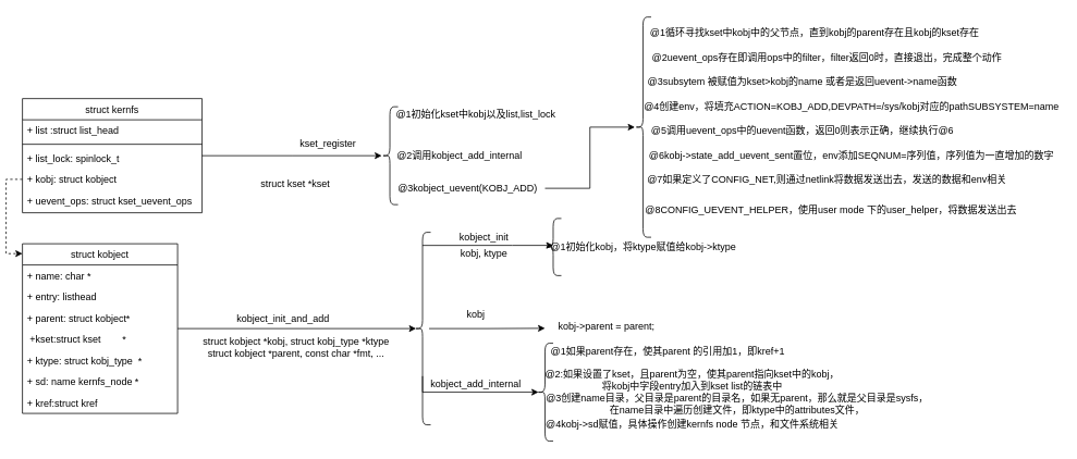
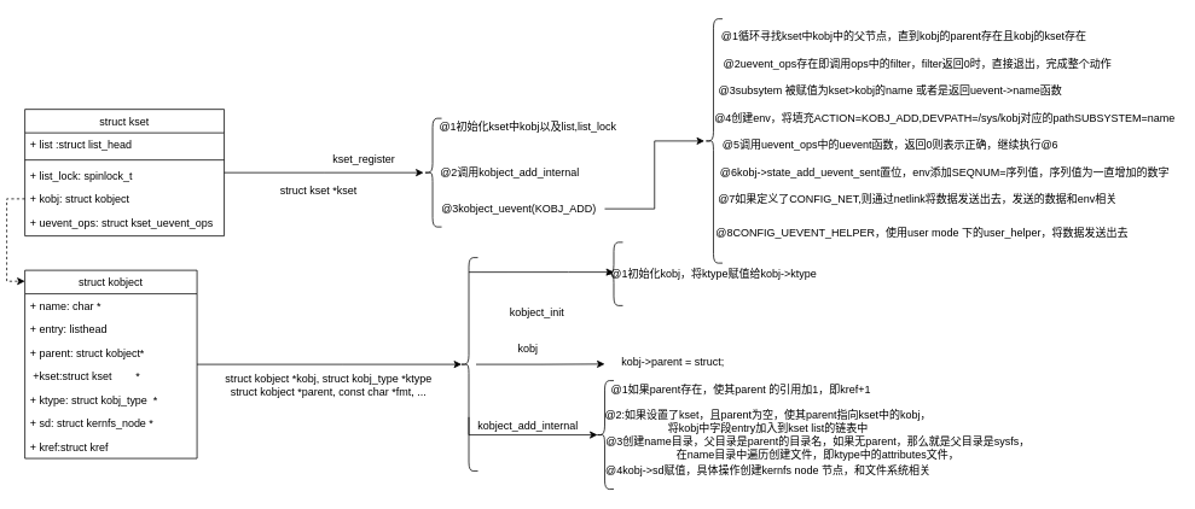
  <mxCell id="0" />
  <mxCell id="1" parent="0" />
  <mxCell id="2" value="struct kobject" style="swimlane;fontStyle=0;childLayout=stackLayout;horizontal=1;startSize=26;fillColor=none;horizontalStack=0;resizeParent=1;resizeParentMax=0;resizeLast=0;collapsible=1;marginBottom=0;" vertex="1" parent="1"><mxGeometry x="20" y="298" width="190" height="208" as="geometry" /></mxCell>
  <mxCell id="3" value="+ name: char *" style="text;strokeColor=none;fillColor=none;align=left;verticalAlign=top;spacingLeft=4;spacingRight=4;overflow=hidden;rotatable=0;points=[[0,0.5],[1,0.5]];portConstraint=eastwest;" vertex="1" parent="2"><mxGeometry y="26" width="190" height="26" as="geometry" /></mxCell>
  <mxCell id="4" value="+ entry: listhead" style="text;strokeColor=none;fillColor=none;align=left;verticalAlign=top;spacingLeft=4;spacingRight=4;overflow=hidden;rotatable=0;points=[[0,0.5],[1,0.5]];portConstraint=eastwest;" vertex="1" parent="2"><mxGeometry y="52" width="190" height="26" as="geometry" /></mxCell>
  <mxCell id="5" value="+ parent: struct kobject*" style="text;strokeColor=none;fillColor=none;align=left;verticalAlign=top;spacingLeft=4;spacingRight=4;overflow=hidden;rotatable=0;points=[[0,0.5],[1,0.5]];portConstraint=eastwest;" vertex="1" parent="2"><mxGeometry y="78" width="190" height="26" as="geometry" /></mxCell>
  <mxCell id="6" value=" +kset:struct kset        * " style="text;strokeColor=none;fillColor=none;align=left;verticalAlign=top;spacingLeft=4;spacingRight=4;overflow=hidden;rotatable=0;points=[[0,0.5],[1,0.5]];portConstraint=eastwest;" vertex="1" parent="2"><mxGeometry y="104" width="190" height="26" as="geometry" /></mxCell>
  <mxCell id="7" value="+ ktype: struct kobj_type  *" style="text;strokeColor=none;fillColor=none;align=left;verticalAlign=top;spacingLeft=4;spacingRight=4;overflow=hidden;rotatable=0;points=[[0,0.5],[1,0.5]];portConstraint=eastwest;" vertex="1" parent="2"><mxGeometry y="130" width="190" height="26" as="geometry" /></mxCell>
- <mxCell id="8" value="+ sd: name kernfs_node *" style="text;strokeColor=none;fillColor=none;align=left;verticalAlign=top;spacingLeft=4;spacingRight=4;overflow=hidden;rotatable=0;points=[[0,0.5],[1,0.5]];portConstraint=eastwest;" vertex="1" parent="2"><mxGeometry y="156" width="190" height="26" as="geometry" /></mxCell>
+ <mxCell id="8" value="+ sd: struct kernfs_node *" style="text;strokeColor=none;fillColor=none;align=left;verticalAlign=top;spacingLeft=4;spacingRight=4;overflow=hidden;rotatable=0;points=[[0,0.5],[1,0.5]];portConstraint=eastwest;" vertex="1" parent="2"><mxGeometry y="156" width="190" height="26" as="geometry" /></mxCell>
  <mxCell id="9" value="+ kref:struct kref    " style="text;strokeColor=none;fillColor=none;align=left;verticalAlign=top;spacingLeft=4;spacingRight=4;overflow=hidden;rotatable=0;points=[[0,0.5],[1,0.5]];portConstraint=eastwest;" vertex="1" parent="2"><mxGeometry y="182" width="190" height="26" as="geometry" /></mxCell>
  <mxCell id="10" style="edgeStyle=orthogonalEdgeStyle;rounded=0;orthogonalLoop=1;jettySize=auto;html=1;exitX=0.9;exitY=0.5;exitDx=0;exitDy=0;exitPerimeter=0;" edge="1" parent="1" source="11"><mxGeometry relative="1" as="geometry"><mxPoint x="660" y="401.667" as="targetPoint" /></mxGeometry></mxCell>
  <mxCell id="11" value="" style="shape=curlyBracket;whiteSpace=wrap;html=1;rounded=1;" vertex="1" parent="1"><mxGeometry x="500" y="284" width="20" height="236" as="geometry" /></mxCell>
  <mxCell id="12" style="edgeStyle=orthogonalEdgeStyle;rounded=0;orthogonalLoop=1;jettySize=auto;html=1;" edge="1" parent="1"><mxGeometry relative="1" as="geometry"><mxPoint x="670" y="300" as="targetPoint" /><mxPoint x="510" y="300.029" as="sourcePoint" /><Array as="points"><mxPoint x="620" y="300" /><mxPoint x="620" y="300" /></Array></mxGeometry></mxCell>
  <mxCell id="13" value="&lt;div&gt;struct kobject *kobj, struct kobj_type *ktype&lt;/div&gt;&lt;div&gt;struct kobject *parent, const char *fmt, ...&lt;/div&gt;" style="text;html=1;align=center;verticalAlign=middle;resizable=0;points=[];autosize=1;" vertex="1" parent="1"><mxGeometry x="230" y="410" width="250" height="30" as="geometry" /></mxCell>
  <mxCell id="14" style="edgeStyle=orthogonalEdgeStyle;rounded=0;orthogonalLoop=1;jettySize=auto;html=1;entryX=0.1;entryY=0.5;entryDx=0;entryDy=0;entryPerimeter=0;" edge="1" parent="1" source="5" target="11"><mxGeometry relative="1" as="geometry"><Array as="points"><mxPoint x="370" y="402" /><mxPoint x="370" y="402" /></Array></mxGeometry></mxCell>
- <mxCell id="15" value="kobject_init_and_add" style="text;html=1;align=center;verticalAlign=middle;resizable=0;points=[];autosize=1;" vertex="1" parent="1"><mxGeometry x="274" y="380" width="130" height="20" as="geometry" /></mxCell>
- <mxCell id="16" value="kobject_init" style="text;html=1;align=center;verticalAlign=middle;resizable=0;points=[];autosize=1;" vertex="1" parent="1"><mxGeometry x="550" y="280" width="70" height="20" as="geometry" /></mxCell>
- <mxCell id="17" value="kobj, ktype" style="text;html=1;align=center;verticalAlign=middle;resizable=0;points=[];autosize=1;" vertex="1" parent="1"><mxGeometry x="550" y="300" width="70" height="20" as="geometry" /></mxCell>
+ <mxCell id="16" value="kobject_init" style="text;html=1;align=center;verticalAlign=middle;resizable=0;points=[];autosize=1;" vertex="1" parent="1"><mxGeometry x="550" y="335" width="70" height="20" as="geometry" /></mxCell>
  <mxCell id="18" value="" style="shape=curlyBracket;whiteSpace=wrap;html=1;rounded=1;" vertex="1" parent="1"><mxGeometry x="660" y="267" width="20" height="70" as="geometry" /></mxCell>
  <mxCell id="19" value="@1初始化kobj，将ktype赋值给kobj-&amp;gt;ktype" style="text;html=1;align=center;verticalAlign=middle;resizable=0;points=[];autosize=1;" vertex="1" parent="1"><mxGeometry x="660" y="292" width="240" height="20" as="geometry" /></mxCell>
  <mxCell id="20" value="kobject_add_internal" style="text;html=1;align=center;verticalAlign=middle;resizable=0;points=[];autosize=1;" vertex="1" parent="1"><mxGeometry x="510" y="460" width="130" height="20" as="geometry" /></mxCell>
- <mxCell id="21" value="kobj-&amp;gt;parent = parent;" style="text;html=1;align=center;verticalAlign=middle;resizable=0;points=[];autosize=1;" vertex="1" parent="1"><mxGeometry x="670" y="390" width="130" height="20" as="geometry" /></mxCell>
+ <mxCell id="21" value="kobj-&amp;gt;parent = struct;" style="text;html=1;align=center;verticalAlign=middle;resizable=0;points=[];autosize=1;" vertex="1" parent="1"><mxGeometry x="670" y="390" width="130" height="20" as="geometry" /></mxCell>
  <mxCell id="22" style="edgeStyle=orthogonalEdgeStyle;rounded=0;orthogonalLoop=1;jettySize=auto;html=1;exitX=0.9;exitY=0.5;exitDx=0;exitDy=0;exitPerimeter=0;" edge="1" parent="1"><mxGeometry relative="1" as="geometry"><mxPoint x="652" y="480" as="targetPoint" /><mxPoint x="510" y="460.33" as="sourcePoint" /><Array as="points"><mxPoint x="510" y="480" /><mxPoint x="652" y="480" /></Array></mxGeometry></mxCell>
  <mxCell id="23" value="kobj" style="text;html=1;align=center;verticalAlign=middle;resizable=0;points=[];autosize=1;" vertex="1" parent="1"><mxGeometry x="555" y="375" width="40" height="20" as="geometry" /></mxCell>
  <mxCell id="24" value="" style="shape=curlyBracket;whiteSpace=wrap;html=1;rounded=1;" vertex="1" parent="1"><mxGeometry x="650" y="420" width="20" height="120" as="geometry" /></mxCell>
  <mxCell id="25" value="@1如果parent存在，使其parent 的引用加1，即kref+1" style="text;html=1;align=center;verticalAlign=middle;resizable=0;points=[];autosize=1;" vertex="1" parent="1"><mxGeometry x="660" y="420" width="300" height="20" as="geometry" /></mxCell>
  <mxCell id="26" value="&lt;div&gt;@2:如果设置了kset，且parent为空，使其parent指向kset中的kobj，&lt;/div&gt;&lt;div&gt;将kobj中字段entry加入到kset list的链表中&lt;/div&gt;" style="text;html=1;align=center;verticalAlign=middle;resizable=0;points=[];autosize=1;" vertex="1" parent="1"><mxGeometry x="650" y="450" width="380" height="30" as="geometry" /></mxCell>
  <mxCell id="27" value="&lt;div&gt;@3创建name目录，父目录是parent的目录名，如果无parent，那么就是父目录是sysfs，&lt;/div&gt;&lt;div&gt;在name目录中遍历创建文件，即ktype中的attributes文件，&lt;/div&gt;" style="text;html=1;align=center;verticalAlign=middle;resizable=0;points=[];autosize=1;" vertex="1" parent="1"><mxGeometry x="650" y="480" width="490" height="30" as="geometry" /></mxCell>
  <mxCell id="28" value="@4kobj-&amp;gt;sd赋值，具体操作创建kernfs node 节点，和文件系统相关 " style="text;html=1;align=center;verticalAlign=middle;resizable=0;points=[];autosize=1;" vertex="1" parent="1"><mxGeometry x="650" y="510" width="380" height="20" as="geometry" /></mxCell>
  <mxCell id="29" style="edgeStyle=orthogonalEdgeStyle;rounded=0;orthogonalLoop=1;jettySize=auto;html=1;" edge="1" parent="1" source="30"><mxGeometry relative="1" as="geometry"><mxPoint x="460" y="190" as="targetPoint" /></mxGeometry></mxCell>
- <mxCell id="30" value="struct kernfs" style="swimlane;fontStyle=0;align=center;verticalAlign=top;childLayout=stackLayout;horizontal=1;startSize=26;horizontalStack=0;resizeParent=1;resizeParentMax=0;resizeLast=0;collapsible=1;marginBottom=0;" vertex="1" parent="1"><mxGeometry x="20" y="120" width="220" height="140" as="geometry" /></mxCell>
+ <mxCell id="30" value="struct kset" style="swimlane;fontStyle=0;align=center;verticalAlign=top;childLayout=stackLayout;horizontal=1;startSize=26;horizontalStack=0;resizeParent=1;resizeParentMax=0;resizeLast=0;collapsible=1;marginBottom=0;" vertex="1" parent="1"><mxGeometry x="20" y="120" width="220" height="140" as="geometry" /></mxCell>
  <mxCell id="31" value="+ list :struct list_head" style="text;strokeColor=none;fillColor=none;align=left;verticalAlign=top;spacingLeft=4;spacingRight=4;overflow=hidden;rotatable=0;points=[[0,0.5],[1,0.5]];portConstraint=eastwest;" vertex="1" parent="30"><mxGeometry y="26" width="220" height="26" as="geometry" /></mxCell>
  <mxCell id="32" value="" style="line;strokeWidth=1;fillColor=none;align=left;verticalAlign=middle;spacingTop=-1;spacingLeft=3;spacingRight=3;rotatable=0;labelPosition=right;points=[];portConstraint=eastwest;" vertex="1" parent="30"><mxGeometry y="52" width="220" height="8" as="geometry" /></mxCell>
  <mxCell id="33" value="+ list_lock: spinlock_t" style="text;strokeColor=none;fillColor=none;align=left;verticalAlign=top;spacingLeft=4;spacingRight=4;overflow=hidden;rotatable=0;points=[[0,0.5],[1,0.5]];portConstraint=eastwest;" vertex="1" parent="30"><mxGeometry y="60" width="220" height="26" as="geometry" /></mxCell>
  <mxCell id="34" value="+ kobj: struct kobject" style="text;strokeColor=none;fillColor=none;align=left;verticalAlign=top;spacingLeft=4;spacingRight=4;overflow=hidden;rotatable=0;points=[[0,0.5],[1,0.5]];portConstraint=eastwest;" vertex="1" parent="30"><mxGeometry y="86" width="220" height="26" as="geometry" /></mxCell>
  <mxCell id="35" value="+ uevent_ops: struct kset_uevent_ops" style="text;strokeColor=none;fillColor=none;align=left;verticalAlign=top;spacingLeft=4;spacingRight=4;overflow=hidden;rotatable=0;points=[[0,0.5],[1,0.5]];portConstraint=eastwest;" vertex="1" parent="30"><mxGeometry y="112" width="220" height="28" as="geometry" /></mxCell>
  <mxCell id="36" style="edgeStyle=orthogonalEdgeStyle;rounded=0;orthogonalLoop=1;jettySize=auto;html=1;entryX=0;entryY=0.058;entryDx=0;entryDy=0;entryPerimeter=0;dashed=1;" edge="1" parent="1" source="34" target="2"><mxGeometry relative="1" as="geometry" /></mxCell>
  <mxCell id="37" value="kset_register" style="text;html=1;align=center;verticalAlign=middle;resizable=0;points=[];autosize=1;" vertex="1" parent="1"><mxGeometry x="349" y="165" width="90" height="20" as="geometry" /></mxCell>
- <mxCell id="38" value="struct kset *kset" style="text;html=1;align=center;verticalAlign=middle;resizable=0;points=[];autosize=1;" vertex="1" parent="1"><mxGeometry x="304" y="215" width="100" height="20" as="geometry" /></mxCell>
+ <mxCell id="38" value="struct kset *kset" style="text;html=1;align=center;verticalAlign=middle;resizable=0;points=[];autosize=1;" vertex="1" parent="1"><mxGeometry x="294" y="200" width="100" height="20" as="geometry" /></mxCell>
  <mxCell id="39" value="" style="shape=curlyBracket;whiteSpace=wrap;html=1;rounded=1;" vertex="1" parent="1"><mxGeometry x="460" width="20" height="120" as="geometry" y="130" /></mxCell>
  <mxCell id="40" value="@1初始化kset中kobj以及list,list_lock" style="text;html=1;align=center;verticalAlign=middle;resizable=0;points=[];autosize=1;" vertex="1" parent="1"><mxGeometry x="470" width="210" height="20" as="geometry" y="130" /></mxCell>
  <mxCell id="41" value="@2调用kobject_add_internal" style="text;html=1;align=center;verticalAlign=middle;resizable=0;points=[];autosize=1;" vertex="1" parent="1"><mxGeometry x="470" y="180" width="170" height="20" as="geometry" /></mxCell>
  <mxCell id="42" style="edgeStyle=orthogonalEdgeStyle;rounded=0;orthogonalLoop=1;jettySize=auto;html=1;" edge="1" parent="1" source="43" target="44"><mxGeometry relative="1" as="geometry"><mxPoint x="770" y="230" as="targetPoint" /></mxGeometry></mxCell>
  <mxCell id="43" value="@3kobject_uevent(KOBJ_ADD)" style="text;html=1;align=center;verticalAlign=middle;resizable=0;points=[];autosize=1;" vertex="1" parent="1"><mxGeometry x="470" y="220" width="190" height="20" as="geometry" /></mxCell>
  <mxCell id="44" value="" style="shape=curlyBracket;whiteSpace=wrap;html=1;rounded=1;" vertex="1" parent="1"><mxGeometry x="770" y="20" width="20" height="270" as="geometry" /></mxCell>
  <mxCell id="45" value="@1循环寻找kset中kobj中的父节点，直到kobj的parent存在且kobj的kset存在" style="text;html=1;align=center;verticalAlign=middle;resizable=0;points=[];autosize=1;" vertex="1" parent="1"><mxGeometry x="780" y="30" width="420" height="20" as="geometry" /></mxCell>
  <mxCell id="46" value="@2uevent_ops存在即调用ops中的filter，filter返回0时，直接退出，完成整个动作" style="text;html=1;align=center;verticalAlign=middle;resizable=0;points=[];autosize=1;" vertex="1" parent="1"><mxGeometry x="780" y="60" width="450" height="20" as="geometry" /></mxCell>
  <mxCell id="47" value="@3subsytem 被赋值为kset&amp;gt;kobj的name 或者是返回uevent-&amp;gt;name函数" style="text;html=1;align=center;verticalAlign=middle;resizable=0;points=[];autosize=1;" vertex="1" parent="1"><mxGeometry x="780" y="90" width="390" height="20" as="geometry" /></mxCell>
  <mxCell id="48" value="&lt;div&gt;@4创建env，将填充ACTION=KOBJ_ADD,DEVPATH=/sys/kobj对应的pathSUBSYSTEM=name&lt;/div&gt;" style="text;html=1;align=center;verticalAlign=middle;resizable=0;points=[];autosize=1;" vertex="1" parent="1"><mxGeometry x="780" y="120" width="510" height="20" as="geometry" /></mxCell>
  <mxCell id="49" value="@5调用uevent_ops中的uevent函数，返回0则表示正确，继续执行@6" style="text;html=1;align=center;verticalAlign=middle;resizable=0;points=[];autosize=1;" vertex="1" parent="1"><mxGeometry x="780" y="150" width="390" height="20" as="geometry" /></mxCell>
  <mxCell id="50" value="@6kobj-&amp;gt;state_add_uevent_sent置位，env添加SEQNUM=序列值，序列值为一直增加的数字" style="text;html=1;align=center;verticalAlign=middle;resizable=0;points=[];autosize=1;" vertex="1" parent="1"><mxGeometry x="780" y="180" width="510" height="20" as="geometry" /></mxCell>
  <mxCell id="51" value="@7如果定义了CONFIG_NET,则通过netlink将数据发送出去，发送的数据和env相关" style="text;html=1;align=center;verticalAlign=middle;resizable=0;points=[];autosize=1;" vertex="1" parent="1"><mxGeometry x="780" y="210" width="450" height="20" as="geometry" /></mxCell>
  <mxCell id="52" value="@8CONFIG_UEVENT_HELPER，使用user mode 下的user_helper，将数据发送出去" style="text;html=1;align=center;verticalAlign=middle;resizable=0;points=[];autosize=1;" vertex="1" parent="1"><mxGeometry x="780" y="247" width="460" height="20" as="geometry" /></mxCell>
